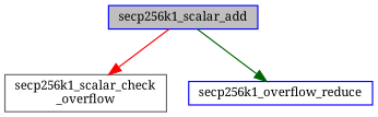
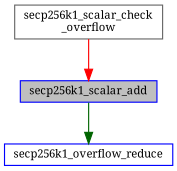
  digraph {
    fontname="Noto Serif"
    rankdir=TB
    node [color=blue fillcolor=white fontname="Noto Serif" fontsize=10 shape=record style=filled]
    edge [fontname="Noto Serif" fontsize=10 labelfontname=Helvetica labelfontsize=10 style=solid]
    n1 [fillcolor=grey75 fontcolor=black height=0.2 label=secp256k1_scalar_add width=0.4]
    n2 [color=gray40 height=0.2 label="secp256k1_scalar_check\l_overflow" width=0.4]
    n3 [height=0.2 label=secp256k1_overflow_reduce width=0.4]
-   n1 -> n2 [color=red]
+   n2 -> n1 [color=red]
    n1 -> n3 [color=darkgreen]
  }
